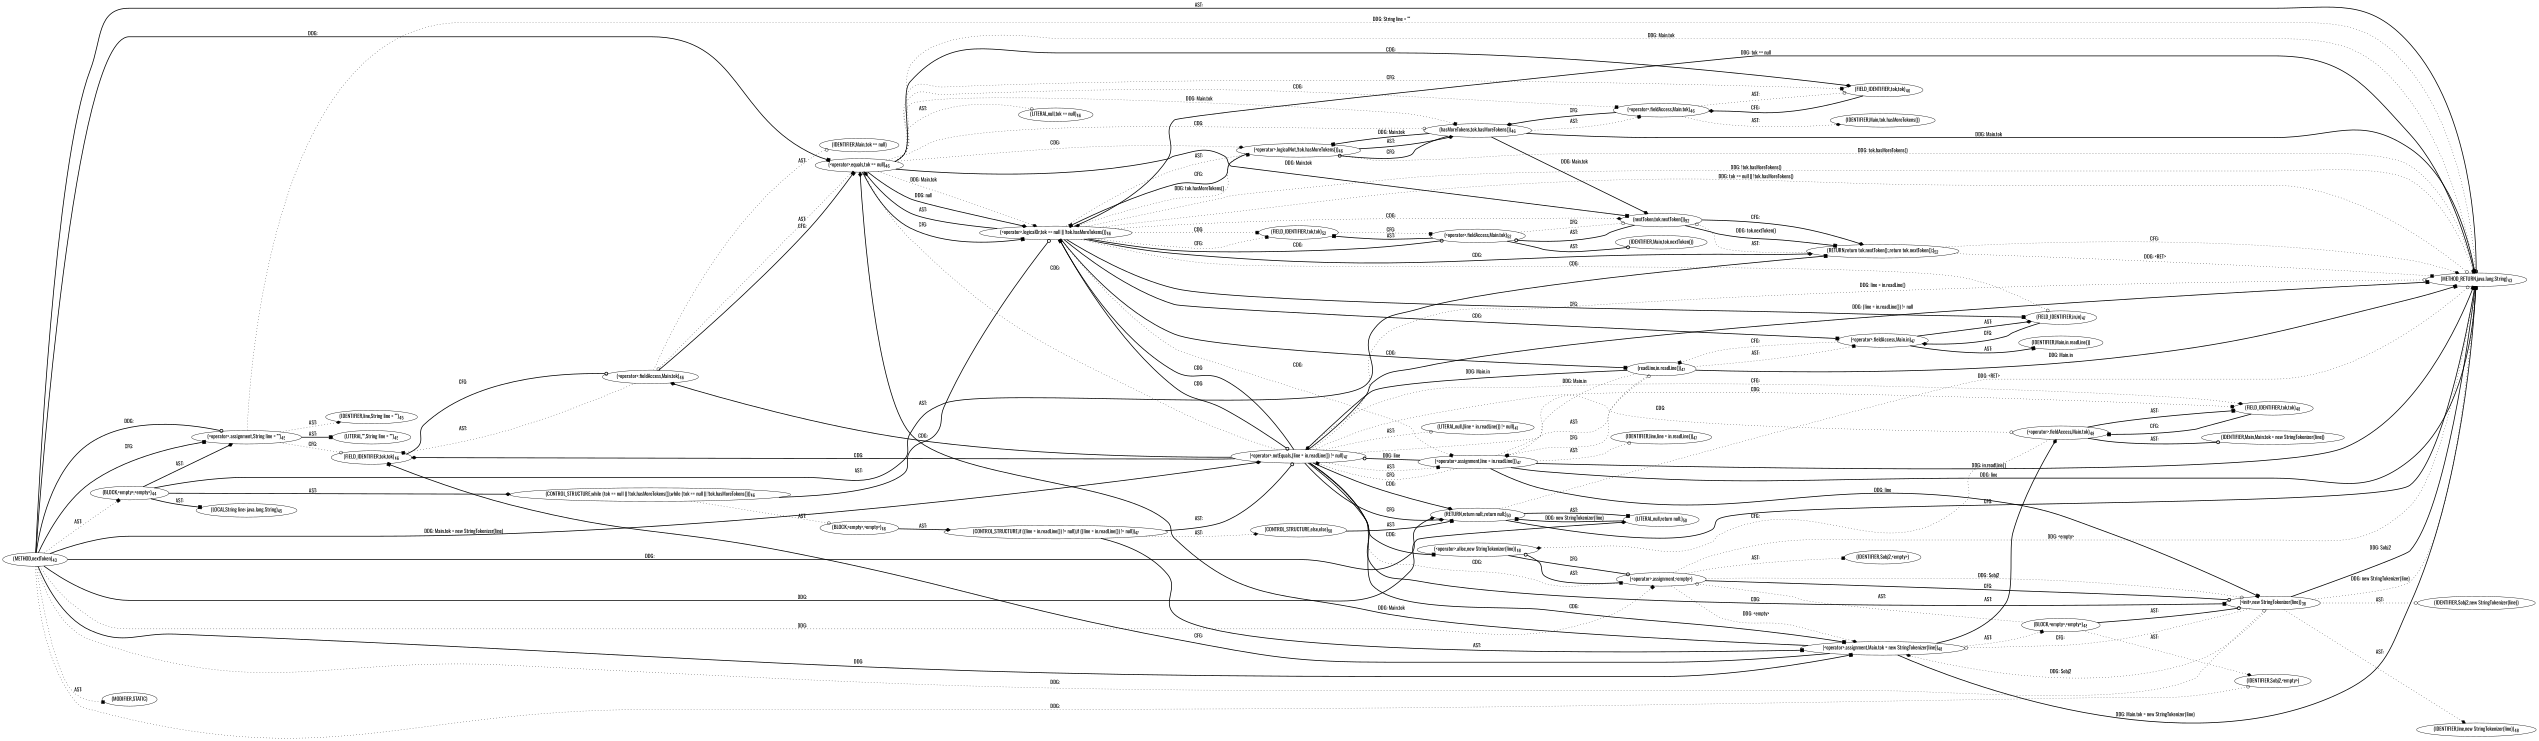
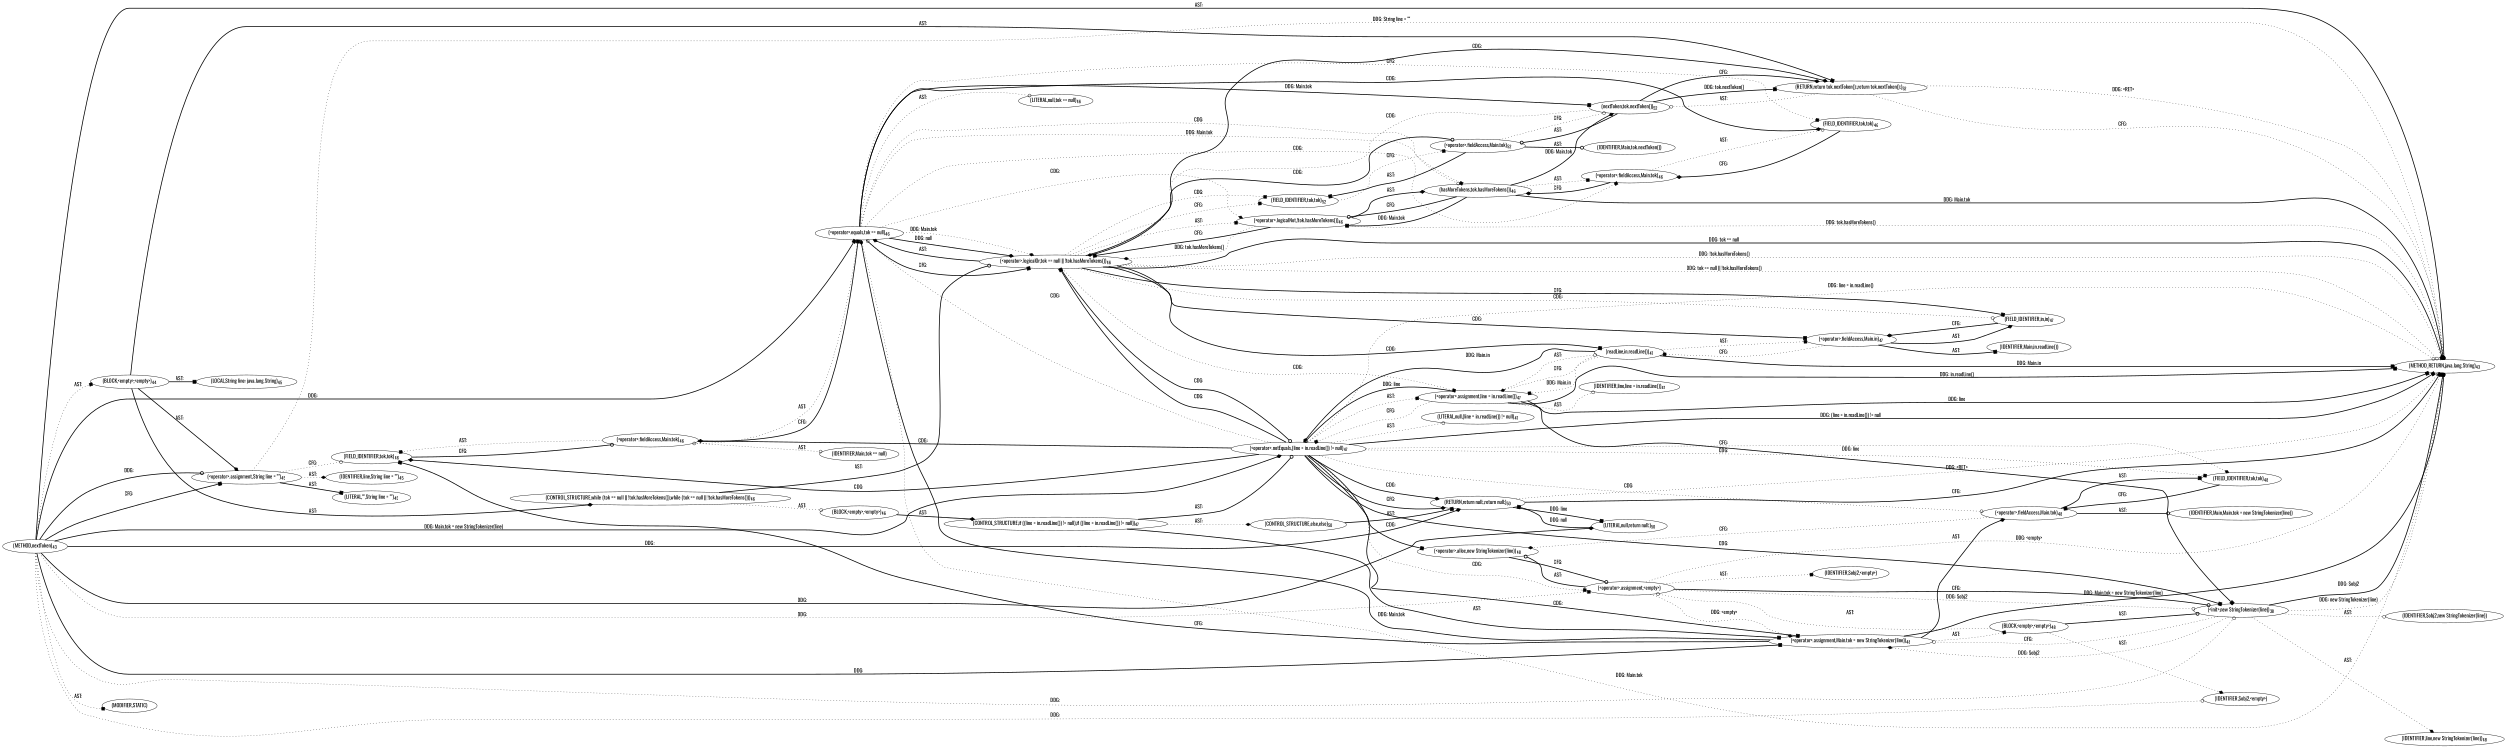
  digraph {
    fontname=Oswald
    rankdir=LR
    node [fontname=Oswald]
    edge [arrowhead=box fontname=Oswald style=bold]
    n1 [label=<(METHOD,nextToken)<SUB>43</SUB>>]
    n2 [label=<(BLOCK,&lt;empty&gt;,&lt;empty&gt;)<SUB>44</SUB>>]
    n3 [label=<(&lt;operator&gt;.assignment,String line = &quot;&quot;)<SUB>45</SUB>>]
    n4 [label=<(&lt;operator&gt;.equals,tok == null)<SUB>46</SUB>>]
    n5 [label=<(&lt;operator&gt;.notEquals,(line = in.readLine()) != null)<SUB>47</SUB>>]
    n6 [label=<(&lt;operator&gt;.assignment,Main.tok = new StringTokenizer(line))<SUB>48</SUB>>]
    n7 [label=<(&lt;operator&gt;.assignment,&lt;empty&gt;)>]
    n8 [label=<(&lt;init&gt;,new StringTokenizer(line))<SUB>38</SUB>>]
    n9 [label=<(IDENTIFIER,$obj2,&lt;empty&gt;)>]
    n10 [label=<(RETURN,return null;,return null;)<SUB>50</SUB>>]
    n11 [label=<(LITERAL,null,return null;)<SUB>50</SUB>>]
    n12 [label=<(MODIFIER,STATIC)>]
    n13 [label=<(METHOD_RETURN,java.lang.String)<SUB>43</SUB>>]
    n14 [label=<(LOCAL,String line: java.lang.String)<SUB>45</SUB>>]
    n15 [label=<(CONTROL_STRUCTURE,while (tok == null || !tok.hasMoreTokens()),while (tok == null || !tok.hasMoreTokens()))<SUB>46</SUB>>]
    n16 [label=<(RETURN,return tok.nextToken();,return tok.nextToken();)<SUB>52</SUB>>]
    n17 [label=<(IDENTIFIER,line,String line = &quot;&quot;)<SUB>45</SUB>>]
    n18 [label=<(LITERAL,&quot;&quot;,String line = &quot;&quot;)<SUB>45</SUB>>]
    n19 [label=<(FIELD_IDENTIFIER,tok,tok)<SUB>46</SUB>>]
    n20 [label=<(&lt;operator&gt;.logicalOr,tok == null || !tok.hasMoreTokens())<SUB>46</SUB>>]
    n21 [label=<(&lt;operator&gt;.logicalNot,!tok.hasMoreTokens())<SUB>46</SUB>>]
-   n22 [label=<(nextToken,tok.nextToken())<SUB>92</SUB>>]
+   n22 [label=<(nextToken,tok.nextToken())<SUB>52</SUB>>]
    n23 [label=<(&lt;operator&gt;.fieldAccess,Main.tok)<SUB>46</SUB>>]
    n24 [label=<(LITERAL,null,tok == null)<SUB>46</SUB>>]
    n25 [label=<(hasMoreTokens,tok.hasMoreTokens())<SUB>46</SUB>>]
    n26 [label=<(&lt;operator&gt;.fieldAccess,Main.tok)<SUB>46</SUB>>]
    n27 [label=<(FIELD_IDENTIFIER,tok,tok)<SUB>46</SUB>>]
    n28 [label=<(&lt;operator&gt;.assignment,line = in.readLine())<SUB>47</SUB>>]
    n29 [label=<(LITERAL,null,(line = in.readLine()) != null)<SUB>47</SUB>>]
    n30 [label=<(&lt;operator&gt;.fieldAccess,Main.tok)<SUB>48</SUB>>]
    n31 [label=<(FIELD_IDENTIFIER,tok,tok)<SUB>48</SUB>>]
    n32 [label=<(&lt;operator&gt;.alloc,new StringTokenizer(line))<SUB>48</SUB>>]
    n33 [label=<(BLOCK,&lt;empty&gt;,&lt;empty&gt;)<SUB>48</SUB>>]
    n34 [label=<(IDENTIFIER,$obj2,&lt;empty&gt;)>]
    n35 [label=<(IDENTIFIER,$obj2,new StringTokenizer(line))>]
    n36 [label=<(IDENTIFIER,line,new StringTokenizer(line))<SUB>48</SUB>>]
    n37 [label=<(BLOCK,&lt;empty&gt;,&lt;empty&gt;)<SUB>46</SUB>>]
    n38 [label=<(readLine,in.readLine())<SUB>47</SUB>>]
    n39 [label=<(&lt;operator&gt;.fieldAccess,Main.in)<SUB>47</SUB>>]
    n40 [label=<(FIELD_IDENTIFIER,in,in)<SUB>47</SUB>>]
    n41 [label=<(&lt;operator&gt;.fieldAccess,Main.tok)<SUB>52</SUB>>]
    n42 [label=<(FIELD_IDENTIFIER,tok,tok)<SUB>52</SUB>>]
    n43 [label=<(CONTROL_STRUCTURE,if ((line = in.readLine()) != null),if ((line = in.readLine()) != null))<SUB>47</SUB>>]
    n44 [label=<(IDENTIFIER,line,line = in.readLine())<SUB>47</SUB>>]
    n45 [label=<(IDENTIFIER,Main,in.readLine())>]
    n46 [label=<(IDENTIFIER,Main,tok.nextToken())>]
    n47 [label=<(IDENTIFIER,Main,tok == null)>]
-   n48 [label=<(IDENTIFIER,Main,tok.hasMoreTokens())>]
    n49 [label=<(CONTROL_STRUCTURE,else,else)<SUB>50</SUB>>]
    n50 [label=<(IDENTIFIER,Main,Main.tok = new StringTokenizer(line))>]
    n1 -> n2 [label="AST: " style=dotted]
    n1 -> n3 [label="CFG: "]
    n1 -> n3 [arrowhead=odot label="DDG: "]
    n1 -> n4 [label="DDG: "]
    n1 -> n5 [arrowhead=diamond label="DDG: Main.tok = new StringTokenizer(line)"]
    n1 -> n6 [label="DDG: "]
    n1 -> n7 [label="DDG: " style=dotted]
    n1 -> n8 [arrowhead=odot label="DDG: " style=dotted]
    n1 -> n9 [arrowhead=odot label="DDG: " style=dotted]
    n1 -> n10 [arrowhead=diamond label="DDG: "]
    n1 -> n11 [arrowhead=diamond label="DDG: "]
    n1 -> n12 [label="AST: " style=dotted]
    n1 -> n13 [arrowhead=odot label="AST: "]
    n2 -> n3 [arrowhead=diamond label="AST: "]
    n2 -> n14 [label="AST: "]
    n2 -> n15 [arrowhead=diamond label="AST: "]
    n2 -> n16 [label="AST: "]
    n3 -> n13 [arrowhead=odot label="DDG: String line = &quot;&quot;" style=dotted]
    n3 -> n17 [arrowhead=diamond label="AST: " style=dotted]
    n3 -> n18 [label="AST: "]
    n3 -> n19 [arrowhead=odot label="CFG: " style=dotted]
    n4 -> n13 [label="DDG: Main.tok" style=dotted]
    n4 -> n20 [label="CFG: "]
    n4 -> n20 [arrowhead=diamond label="DDG: Main.tok" style=dotted]
    n4 -> n20 [arrowhead=diamond label="DDG: null"]
    n4 -> n21 [arrowhead=diamond label="CDG: " style=dotted]
    n4 -> n22 [label="DDG: Main.tok"]
    n4 -> n23 [arrowhead=odot label="AST: " style=dotted]
    n4 -> n24 [arrowhead=odot label="AST: " style=dotted]
    n4 -> n25 [label="DDG: Main.tok" style=dotted]
    n4 -> n25 [arrowhead=odot label="CDG: " style=dotted]
    n4 -> n26 [label="CDG: " style=dotted]
    n4 -> n27 [label="CFG: " style=dotted]
    n4 -> n27 [arrowhead=diamond label="CDG: "]
    n5 -> n4 [arrowhead=odot label="CDG: " style=dotted]
    n5 -> n6 [label="CDG: "]
    n5 -> n7 [label="CDG: " style=dotted]
    n5 -> n8 [label="CDG: "]
    n5 -> n10 [arrowhead=diamond label="CFG: "]
    n5 -> n10 [arrowhead=diamond label="CDG: "]
    n5 -> n13 [arrowhead=odot label="DDG: line = in.readLine()" style=dotted]
    n5 -> n13 [label="DDG: (line = in.readLine()) != null"]
    n5 -> n19 [arrowhead=diamond label="CDG: "]
    n5 -> n20 [label="CDG: "]
    n5 -> n23 [arrowhead=diamond label="CDG: "]
    n5 -> n28 [label="AST: " style=dotted]
    n5 -> n29 [arrowhead=odot label="AST: " style=dotted]
    n5 -> n30 [arrowhead=odot label="CDG: " style=dotted]
    n5 -> n31 [arrowhead=diamond label="CFG: " style=dotted]
    n5 -> n31 [label="CDG: " style=dotted]
    n5 -> n32 [label="CDG: "]
    n6 -> n4 [arrowhead=diamond label="DDG: Main.tok"]
    n6 -> n13 [arrowhead=odot label="DDG: Main.tok = new StringTokenizer(line)"]
    n6 -> n19 [label="CFG: "]
    n6 -> n30 [arrowhead=diamond label="AST: "]
    n6 -> n33 [label="AST: " style=dotted]
    n7 -> n6 [arrowhead=diamond label="DDG: &lt;empty&gt;" style=dotted]
    n7 -> n8 [arrowhead=odot label="CFG: "]
    n7 -> n8 [arrowhead=odot label="DDG: $obj2" style=dotted]
    n7 -> n13 [label="DDG: &lt;empty&gt;" style=dotted]
    n7 -> n32 [arrowhead=odot label="AST: "]
    n7 -> n34 [label="AST: " style=dotted]
    n8 -> n6 [arrowhead=odot label="CFG: " style=dotted]
    n8 -> n6 [arrowhead=diamond label="DDG: $obj2" style=dotted]
    n8 -> n13 [label="DDG: $obj2"]
    n8 -> n13 [label="DDG: new StringTokenizer(line)" style=dotted]
    n8 -> n35 [arrowhead=odot label="AST: " style=dotted]
    n8 -> n36 [arrowhead=diamond label="AST: " style=dotted]
-   n10 -> n11 [label="AST: "]
+   n10 -> n11 [label="DDG: line"]
    n10 -> n13 [label="CFG: "]
    n10 -> n13 [arrowhead=odot label="DDG: &lt;RET&gt;" style=dotted]
-   n11 -> n10 [label="DDG: new StringTokenizer(line)"]
+   n11 -> n10 [label="DDG: null"]
    n15 -> n20 [arrowhead=odot label="AST: "]
    n15 -> n37 [arrowhead=odot label="AST: " style=dotted]
    n16 -> n13 [arrowhead=diamond label="CFG: " style=dotted]
    n16 -> n13 [label="DDG: &lt;RET&gt;" style=dotted]
    n16 -> n22 [arrowhead=odot label="AST: " style=dotted]
    n19 -> n23 [arrowhead=odot label="CFG: "]
    n20 -> n4 [arrowhead=diamond label="AST: "]
    n20 -> n5 [arrowhead=odot label="CDG: "]
    n20 -> n13 [arrowhead=diamond label="DDG: tok == null"]
    n20 -> n13 [label="DDG: !tok.hasMoreTokens()" style=dotted]
    n20 -> n13 [arrowhead=odot label="DDG: tok == null || !tok.hasMoreTokens()" style=dotted]
    n20 -> n16 [arrowhead=diamond label="CDG: "]
    n20 -> n21 [label="AST: " style=dotted]
-   n20 -> n22 [arrowhead=diamond label="CDG: " style=dotted]
+   n22 -> n20 [arrowhead=diamond label="CDG: " style=dotted]
    n20 -> n28 [label="CDG: " style=dotted]
    n20 -> n38 [label="CDG: "]
    n20 -> n39 [label="CDG: "]
    n20 -> n40 [label="CFG: "]
    n20 -> n40 [arrowhead=odot label="CDG: " style=dotted]
    n20 -> n41 [arrowhead=odot label="CDG: "]
    n20 -> n42 [label="CFG: " style=dotted]
    n20 -> n42 [label="CDG: " style=dotted]
    n21 -> n13 [arrowhead=diamond label="DDG: tok.hasMoreTokens()" style=dotted]
    n21 -> n20 [label="CFG: "]
    n21 -> n20 [arrowhead=diamond label="DDG: tok.hasMoreTokens()" style=dotted]
    n21 -> n25 [arrowhead=diamond label="AST: "]
    n22 -> n16 [arrowhead=diamond label="CFG: "]
    n22 -> n16 [label="DDG: tok.nextToken()"]
    n22 -> n41 [arrowhead=odot label="AST: "]
    n23 -> n4 [label="CFG: "]
    n23 -> n19 [label="AST: " style=dotted]
    n23 -> n47 [arrowhead=odot label="AST: " style=dotted]
    n25 -> n13 [arrowhead=odot label="DDG: Main.tok"]
    n25 -> n21 [arrowhead=odot label="CFG: "]
    n25 -> n21 [label="DDG: Main.tok"]
    n25 -> n22 [arrowhead=diamond label="DDG: Main.tok"]
    n25 -> n26 [label="AST: " style=dotted]
    n26 -> n25 [arrowhead=diamond label="CFG: "]
    n26 -> n27 [arrowhead=odot label="AST: " style=dotted]
-   n26 -> n48 [arrowhead=diamond label="AST: " style=dotted]
    n27 -> n26 [arrowhead=diamond label="CFG: "]
    n28 -> n5 [label="CFG: " style=dotted]
    n28 -> n5 [arrowhead=odot label="DDG: line"]
    n28 -> n8 [label="DDG: line"]
    n28 -> n13 [label="DDG: line"]
    n28 -> n13 [label="DDG: in.readLine()"]
    n28 -> n38 [arrowhead=odot label="AST: " style=dotted]
    n28 -> n44 [arrowhead=odot label="AST: " style=dotted]
    n30 -> n31 [label="AST: "]
    n30 -> n32 [arrowhead=diamond label="CFG: " style=dotted]
    n30 -> n50 [arrowhead=odot label="AST: "]
    n31 -> n30 [label="CFG: "]
    n32 -> n7 [arrowhead=odot label="CFG: "]
    n33 -> n7 [arrowhead=odot label="AST: " style=dotted]
    n33 -> n8 [arrowhead=odot label="AST: "]
    n33 -> n9 [arrowhead=diamond label="AST: " style=dotted]
    n37 -> n43 [arrowhead=diamond label="AST: "]
    n38 -> n5 [arrowhead=diamond label="DDG: Main.in"]
    n38 -> n13 [label="DDG: Main.in"]
    n38 -> n28 [arrowhead=diamond label="CFG: " style=dotted]
    n38 -> n28 [label="DDG: Main.in" style=dotted]
    n38 -> n39 [label="AST: " style=dotted]
    n39 -> n38 [label="CFG: " style=dotted]
    n39 -> n40 [arrowhead=diamond label="AST: "]
    n39 -> n45 [label="AST: "]
    n40 -> n39 [arrowhead=diamond label="CFG: "]
    n41 -> n22 [arrowhead=odot label="CFG: " style=dotted]
    n41 -> n42 [label="AST: "]
    n41 -> n46 [arrowhead=odot label="AST: "]
    n42 -> n41 [label="CFG: " style=dotted]
    n43 -> n5 [arrowhead=odot label="AST: "]
    n43 -> n6 [label="AST: "]
    n43 -> n49 [arrowhead=diamond label="AST: " style=dotted]
    n49 -> n10 [label="AST: "]
  }
